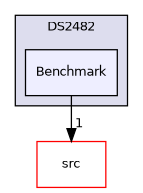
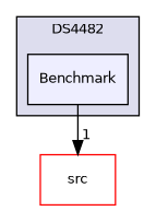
  digraph {
    compound=true
    node [fontname=Helvetica fontsize=10 shape=box style=filled]
    n1 [fillcolor="#eeeeff" label=Benchmark pencolor=black]
    n2 [color=red fillcolor=white label=src]
    subgraph cluster_1 {
      bgcolor="#ddddee"
      fontname=Helvetica
      fontsize=10
-     label=DS2482
+     label=DS4482
      pencolor=black
      n1
    }
    n1 -> n2 [headlabel=1 labeldistance=1.5 labelfontname=Helvetica labelfontsize=10]
  }
